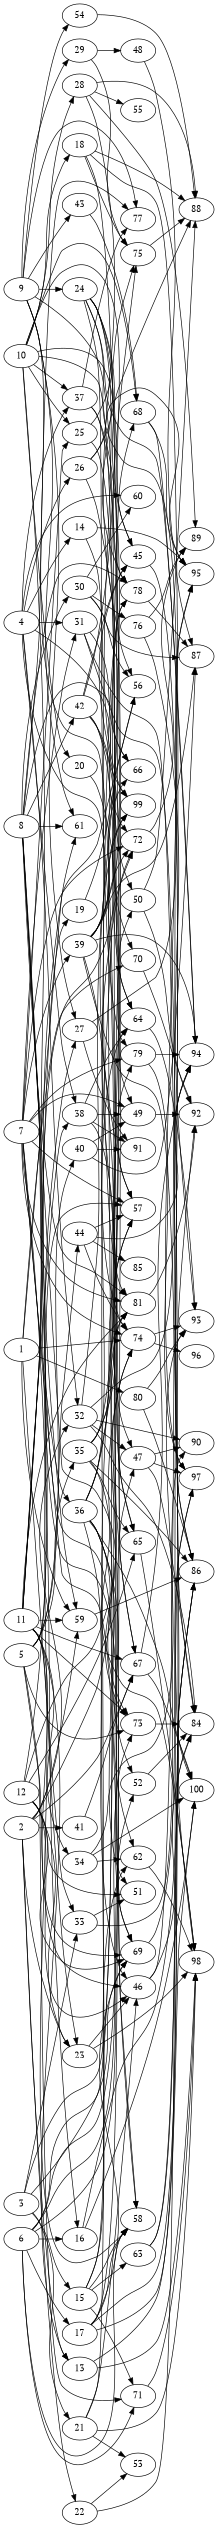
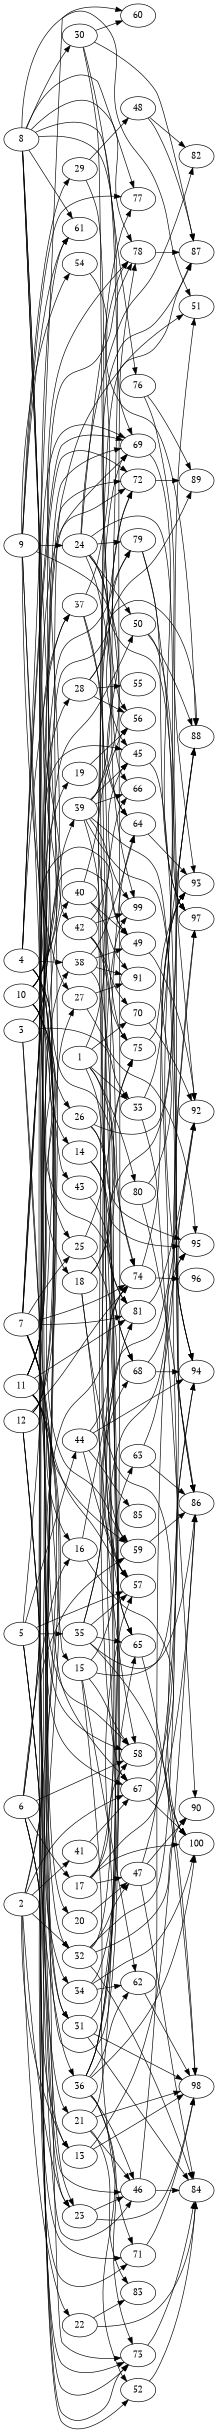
  digraph {
    fontname="PT Serif"
    rankdir=LR
    node [alpha=0.14 fontname="PT Serif"]
    edge [fontname="PT Serif"]
    33 [alpha=0.05]
    1
    56 [alpha=0.02]
    59 [alpha=0.12]
    70 [alpha=0.03]
    74 [alpha=0.05]
    80 [alpha=0.00]
    51 [alpha=0.00]
    90 [alpha=0.16]
    86 [alpha=0.19]
    92 [alpha=0.08]
    93 [alpha=0.07]
    96 [alpha=0.01]
    2 [alpha=0.13]
    13 [alpha=0.04]
    22 [alpha=0.19]
    23 [alpha=0.12]
    32 [alpha=0.01]
    41 [alpha=0.07]
    67 [alpha=0.11]
    98
-   83 [alpha=0.02 label=53]
+   83 [alpha=0.02]
    84 [alpha=0.13]
    46 [alpha=0.00]
    24 [alpha=0.01]
    78 [alpha=0.09]
    50 [alpha=0.09]
    79 [alpha=0.09]
    45 [alpha=0.18]
+   82 [alpha=0.19]
    94 [alpha=0.08]
    97 [alpha=0.17]
    99 [alpha=0.05]
    47 [alpha=0.20]
    100 [alpha=0.10]
    95 [alpha=0.13]
    87 [alpha=0.11]
    88 [alpha=0.11]
    3 [alpha=0.11]
    15 [alpha=0.15]
    21 [alpha=0.10]
    69 [alpha=0.19]
    71 [alpha=0.17]
    58 [alpha=0.03]
    81
    62 [alpha=0.07]
    63 [alpha=0.09]
    4 [alpha=0.02]
    14 [alpha=0.05]
    26 [alpha=0.04]
    31 [alpha=0.16]
    37 [alpha=0.01]
    38 [alpha=0.04]
    60 [alpha=0.08]
    72 [alpha=0.17]
    57 [alpha=0.16]
    66 [alpha=0.12]
    77 [alpha=0.01]
    64 [alpha=0.11]
    65 [alpha=0.15]
    49 [alpha=0.06]
    91 [alpha=0.10]
    89 [alpha=0.01]
    5 [alpha=0.04]
    35 [alpha=0.11]
    40 [alpha=0.09]
    44 [alpha=0.03]
    73 [alpha=0.17]
    68 [alpha=0.19]
    85 [alpha=0.13]
    6 [alpha=0.04]
    16 [alpha=0.19]
    17 [alpha=0.13]
    52
    7 [alpha=0.10]
    25 [alpha=0.11]
    36 [alpha=0.03]
    39
    75 [alpha=0.17]
    8 [alpha=0.02]
    30 [alpha=0.08]
    42 [alpha=0.02]
    61 [alpha=0.12]
    76 [alpha=0.10]
    9 [alpha=0.12]
    27 [alpha=0.09]
    29
    43 [alpha=0.15]
    54 [alpha=0.00]
    48 [alpha=0.06]
    10 [alpha=0.01]
    18 [alpha=0.18]
    20 [alpha=0.05]
    28 [alpha=0.12]
    55 [alpha=0.13]
    11 [alpha=0.04]
    19 [alpha=0.07]
    34
    12
    33 -> 51
    33 -> 90
    1 -> 33
    1 -> 56
    1 -> 59
    1 -> 70
    1 -> 74
    1 -> 80
    59 -> 86
    70 -> 92
    74 -> 93
    74 -> 96
    80 -> 86
    80 -> 93
    2 -> 59
    2 -> 74
    2 -> 13
    2 -> 22
    2 -> 23
    2 -> 32
    2 -> 41
    2 -> 67
    13 -> 86
    13 -> 98
    22 -> 83
    22 -> 84
    23 -> 98
    23 -> 46
    32 -> 90
    32 -> 84
    32 -> 94
    32 -> 99
    32 -> 47
    41 -> 67
    67 -> 94
    67 -> 100
    46 -> 84
    46 -> 95
    24 -> 78
    24 -> 50
    24 -> 79
    24 -> 45
+   24 -> 82
    24 -> 94
    24 -> 97
    24 -> 99
    78 -> 87
    50 -> 92
    50 -> 88
    79 -> 94
    79 -> 97
    45 -> 86
    47 -> 90
    47 -> 84
    47 -> 97
    3 -> 33
    3 -> 78
    3 -> 15
    3 -> 21
    3 -> 69
    15 -> 71
    15 -> 58
-   15 -> 81
+   15 -> 92
    15 -> 62
    15 -> 63
    21 -> 98
    21 -> 83
    21 -> 46
    21 -> 78
    69 -> 97
    71 -> 98
    81 -> 92
    62 -> 98
    63 -> 86
    63 -> 97
    4 -> 32
    4 -> 69
    4 -> 14
    4 -> 26
    4 -> 31
    4 -> 37
    4 -> 38
    4 -> 60
    4 -> 72
    14 -> 95
    14 -> 81
    26 -> 95
    26 -> 88
    26 -> 57
    31 -> 98
    31 -> 84
    31 -> 66
    37 -> 77
    37 -> 64
    37 -> 65
    38 -> 64
    38 -> 65
    38 -> 49
    38 -> 91
    72 -> 89
    64 -> 93
    65 -> 98
    49 -> 92
    5 -> 46
    5 -> 71
    5 -> 57
    5 -> 35
    5 -> 40
    5 -> 44
    5 -> 73
    35 -> 86
    35 -> 98
    35 -> 81
    35 -> 57
    35 -> 65
    35 -> 68
    40 -> 87
    40 -> 49
    40 -> 91
    44 -> 74
    44 -> 94
    44 -> 57
    44 -> 85
    73 -> 84
    68 -> 94
    68 -> 95
    6 -> 50
    6 -> 79
    6 -> 71
    6 -> 58
    6 -> 73
    6 -> 16
    6 -> 17
    6 -> 52
    16 -> 92
    16 -> 100
    17 -> 86
    17 -> 47
    17 -> 100
    17 -> 69
    17 -> 58
    52 -> 84
    7 -> 74
    7 -> 79
    7 -> 58
    7 -> 81
    7 -> 31
    7 -> 72
    7 -> 57
    7 -> 49
    7 -> 16
    7 -> 25
    7 -> 36
    7 -> 39
    25 -> 57
    25 -> 75
    36 -> 46
    36 -> 100
    36 -> 62
    36 -> 72
    36 -> 57
    36 -> 64
    36 -> 73
    36 -> 52
    39 -> 86
    39 -> 67
    39 -> 45
    39 -> 94
    39 -> 99
    39 -> 87
    39 -> 72
    39 -> 66
    75 -> 88
    8 -> 51
    8 -> 23
    8 -> 78
    8 -> 69
    8 -> 81
    8 -> 66
    8 -> 77
    8 -> 73
    8 -> 30
    8 -> 42
    8 -> 61
    30 -> 56
    30 -> 87
    30 -> 60
    30 -> 76
    42 -> 70
    42 -> 74
    42 -> 45
    42 -> 99
    42 -> 75
    76 -> 93
    76 -> 89
    9 -> 67
    9 -> 24
    9 -> 77
    9 -> 64
    9 -> 61
    9 -> 27
    9 -> 29
    9 -> 43
    9 -> 54
    27 -> 95
    27 -> 91
    29 -> 75
    29 -> 48
    43 -> 68
    54 -> 88
+   48 -> 82
    48 -> 87
    10 -> 59
    10 -> 78
    10 -> 45
    10 -> 37
    10 -> 49
    10 -> 68
    10 -> 25
    10 -> 18
    10 -> 20
    10 -> 28
    18 -> 100
    18 -> 88
    18 -> 58
    18 -> 75
    20 -> 47
    28 -> 56
    28 -> 88
    28 -> 89
    28 -> 55
    11 -> 59
    11 -> 13
    11 -> 67
    11 -> 69
    11 -> 58
    11 -> 81
    11 -> 38
    11 -> 72
    11 -> 73
    11 -> 61
    11 -> 19
    11 -> 34
    19 -> 56
    34 -> 93
    34 -> 100
    34 -> 62
    12 -> 74
    12 -> 51
    12 -> 23
    12 -> 46
    12 -> 69
    12 -> 65
    12 -> 27
  }
